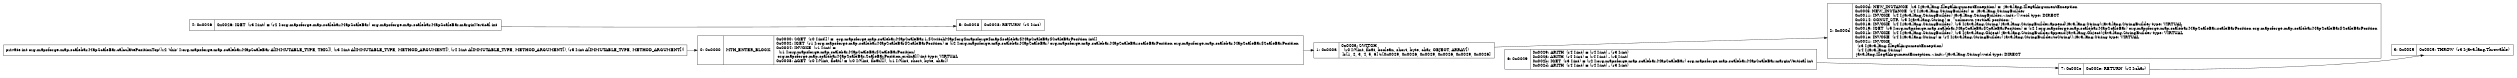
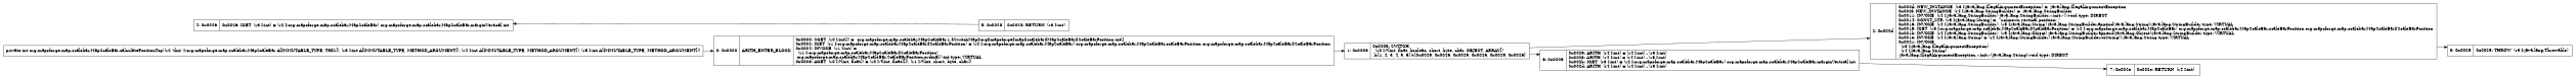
  digraph {
    rankdir=LR
    node [shape=record]
-   n1 [label="{0\:\ 0x0000|MTH_ENTER_BLOCK\l|0x0000: SGET  (r0 I:int[]) =  org.mapsforge.map.scalebar.MapScaleBar.1.$SwitchMap$org$mapsforge$map$scalebar$MapScaleBar$ScaleBarPosition int[] \l0x0002: IGET  (r1 I:org.mapsforge.map.scalebar.MapScaleBar$ScaleBarPosition) = (r2 I:org.mapsforge.map.scalebar.MapScaleBar) org.mapsforge.map.scalebar.MapScaleBar.scaleBarPosition org.mapsforge.map.scalebar.MapScaleBar$ScaleBarPosition \l0x0004: INVOKE  (r1 I:int) = \l  (r1 I:org.mapsforge.map.scalebar.MapScaleBar$ScaleBarPosition)\l org.mapsforge.map.scalebar.MapScaleBar.ScaleBarPosition.ordinal():int type: VIRTUAL \l0x0008: AGET  (r0 I:?[int, float]) = (r0 I:?[int, float][]), (r1 I:?[int, short, byte, char]) \l}"]
+   n1 [label="{0\:\ 0x0000|ARITH_ENTER_BLOCK\l|0x0000: SGET  (r0 I:int[]) =  org.mapsforge.map.scalebar.MapScaleBar.1.$SwitchMap$org$mapsforge$map$scalebar$MapScaleBar$ScaleBarPosition int[] \l0x0002: IGET  (r1 I:org.mapsforge.map.scalebar.MapScaleBar$ScaleBarPosition) = (r2 I:org.mapsforge.map.scalebar.MapScaleBar) org.mapsforge.map.scalebar.MapScaleBar.scaleBarPosition org.mapsforge.map.scalebar.MapScaleBar$ScaleBarPosition \l0x0004: INVOKE  (r1 I:int) = \l  (r1 I:org.mapsforge.map.scalebar.MapScaleBar$ScaleBarPosition)\l org.mapsforge.map.scalebar.MapScaleBar.ScaleBarPosition.ordinal():int type: VIRTUAL \l0x0008: AGET  (r0 I:?[int, float]) = (r0 I:?[int, float][]), (r1 I:?[int, short, byte, char]) \l}"]
    n2 [label="{1\:\ 0x000a|0x000a: SWITCH  \l  (r0 I:?[int, float, boolean, short, byte, char, OBJECT, ARRAY])\l k:[1, 2, 3, 4, 5, 6] t:[0x0029, 0x0026, 0x0029, 0x0026, 0x0029, 0x0026] \l}"]
    n3 [label="{2\:\ 0x000d|0x000d: NEW_INSTANCE  (r3 I:java.lang.IllegalArgumentException) =  java.lang.IllegalArgumentException \l0x000f: NEW_INSTANCE  (r4 I:java.lang.StringBuilder) =  java.lang.StringBuilder \l0x0011: INVOKE  (r4 I:java.lang.StringBuilder) java.lang.StringBuilder.\<init\>():void type: DIRECT \l0x0014: CONST_STR  (r5 I:java.lang.String) =  \"unknown vertical position: \" \l0x0016: INVOKE  (r4 I:java.lang.StringBuilder), (r5 I:java.lang.String) java.lang.StringBuilder.append(java.lang.String):java.lang.StringBuilder type: VIRTUAL \l0x0019: IGET  (r5 I:org.mapsforge.map.scalebar.MapScaleBar$ScaleBarPosition) = (r2 I:org.mapsforge.map.scalebar.MapScaleBar) org.mapsforge.map.scalebar.MapScaleBar.scaleBarPosition org.mapsforge.map.scalebar.MapScaleBar$ScaleBarPosition \l0x001b: INVOKE  (r4 I:java.lang.StringBuilder), (r5 I:java.lang.Object) java.lang.StringBuilder.append(java.lang.Object):java.lang.StringBuilder type: VIRTUAL \l0x001e: INVOKE  (r4 I:java.lang.String) = (r4 I:java.lang.StringBuilder) java.lang.StringBuilder.toString():java.lang.String type: VIRTUAL \l0x0021: INVOKE  \l  (r3 I:java.lang.IllegalArgumentException)\l  (r4 I:java.lang.String)\l java.lang.IllegalArgumentException.\<init\>(java.lang.String):void type: DIRECT \l}"]
    n4 [label="{6\:\ 0x0029|0x0029: ARITH  (r4 I:int) = (r4 I:int) \- (r3 I:int) \l0x002a: ARITH  (r4 I:int) = (r4 I:int) \- (r5 I:int) \l0x002b: IGET  (r3 I:int) = (r2 I:org.mapsforge.map.scalebar.MapScaleBar) org.mapsforge.map.scalebar.MapScaleBar.marginVertical int \l0x002d: ARITH  (r4 I:int) = (r4 I:int) \- (r3 I:int) \l}"]
    n5 [label="{3\:\ 0x0025|0x0025: THROW  (r3 I:java.lang.Throwable) \l}"]
    n6 [label="{4\:\ 0x0026|0x0026: IGET  (r3 I:int) = (r2 I:org.mapsforge.map.scalebar.MapScaleBar) org.mapsforge.map.scalebar.MapScaleBar.marginVertical int \l}"]
-   n7 [label="{5\:\ 0x0028|0x0028: RETURN  (r2 I:int) \l}"]
-   n8 [label="{7\:\ 0x002e|0x002e: RETURN  (r4 I:char) \l}"]
+   n7 [label="{5\:\ 0x0028|0x0028: RETURN  (r3 I:int) \l}"]
+   n8 [label="{7\:\ 0x002e|0x002e: RETURN  (r4 I:int) \l}"]
    n9 [label="{private int org.mapsforge.map.scalebar.MapScaleBar.calculatePositionTop((r2 'this' I:org.mapsforge.map.scalebar.MapScaleBar A[IMMUTABLE_TYPE, THIS]), (r3 I:int A[IMMUTABLE_TYPE, METHOD_ARGUMENT]), (r4 I:int A[IMMUTABLE_TYPE, METHOD_ARGUMENT]), (r5 I:int A[IMMUTABLE_TYPE, METHOD_ARGUMENT])) }"]
    n1 -> n2
    n2 -> n3
-   n8 -> n5
+   n2 -> n4
+   n3 -> n5
    n4 -> n8
-   n6 -> n7
+   n7 -> n6
    n9 -> n1
  }
